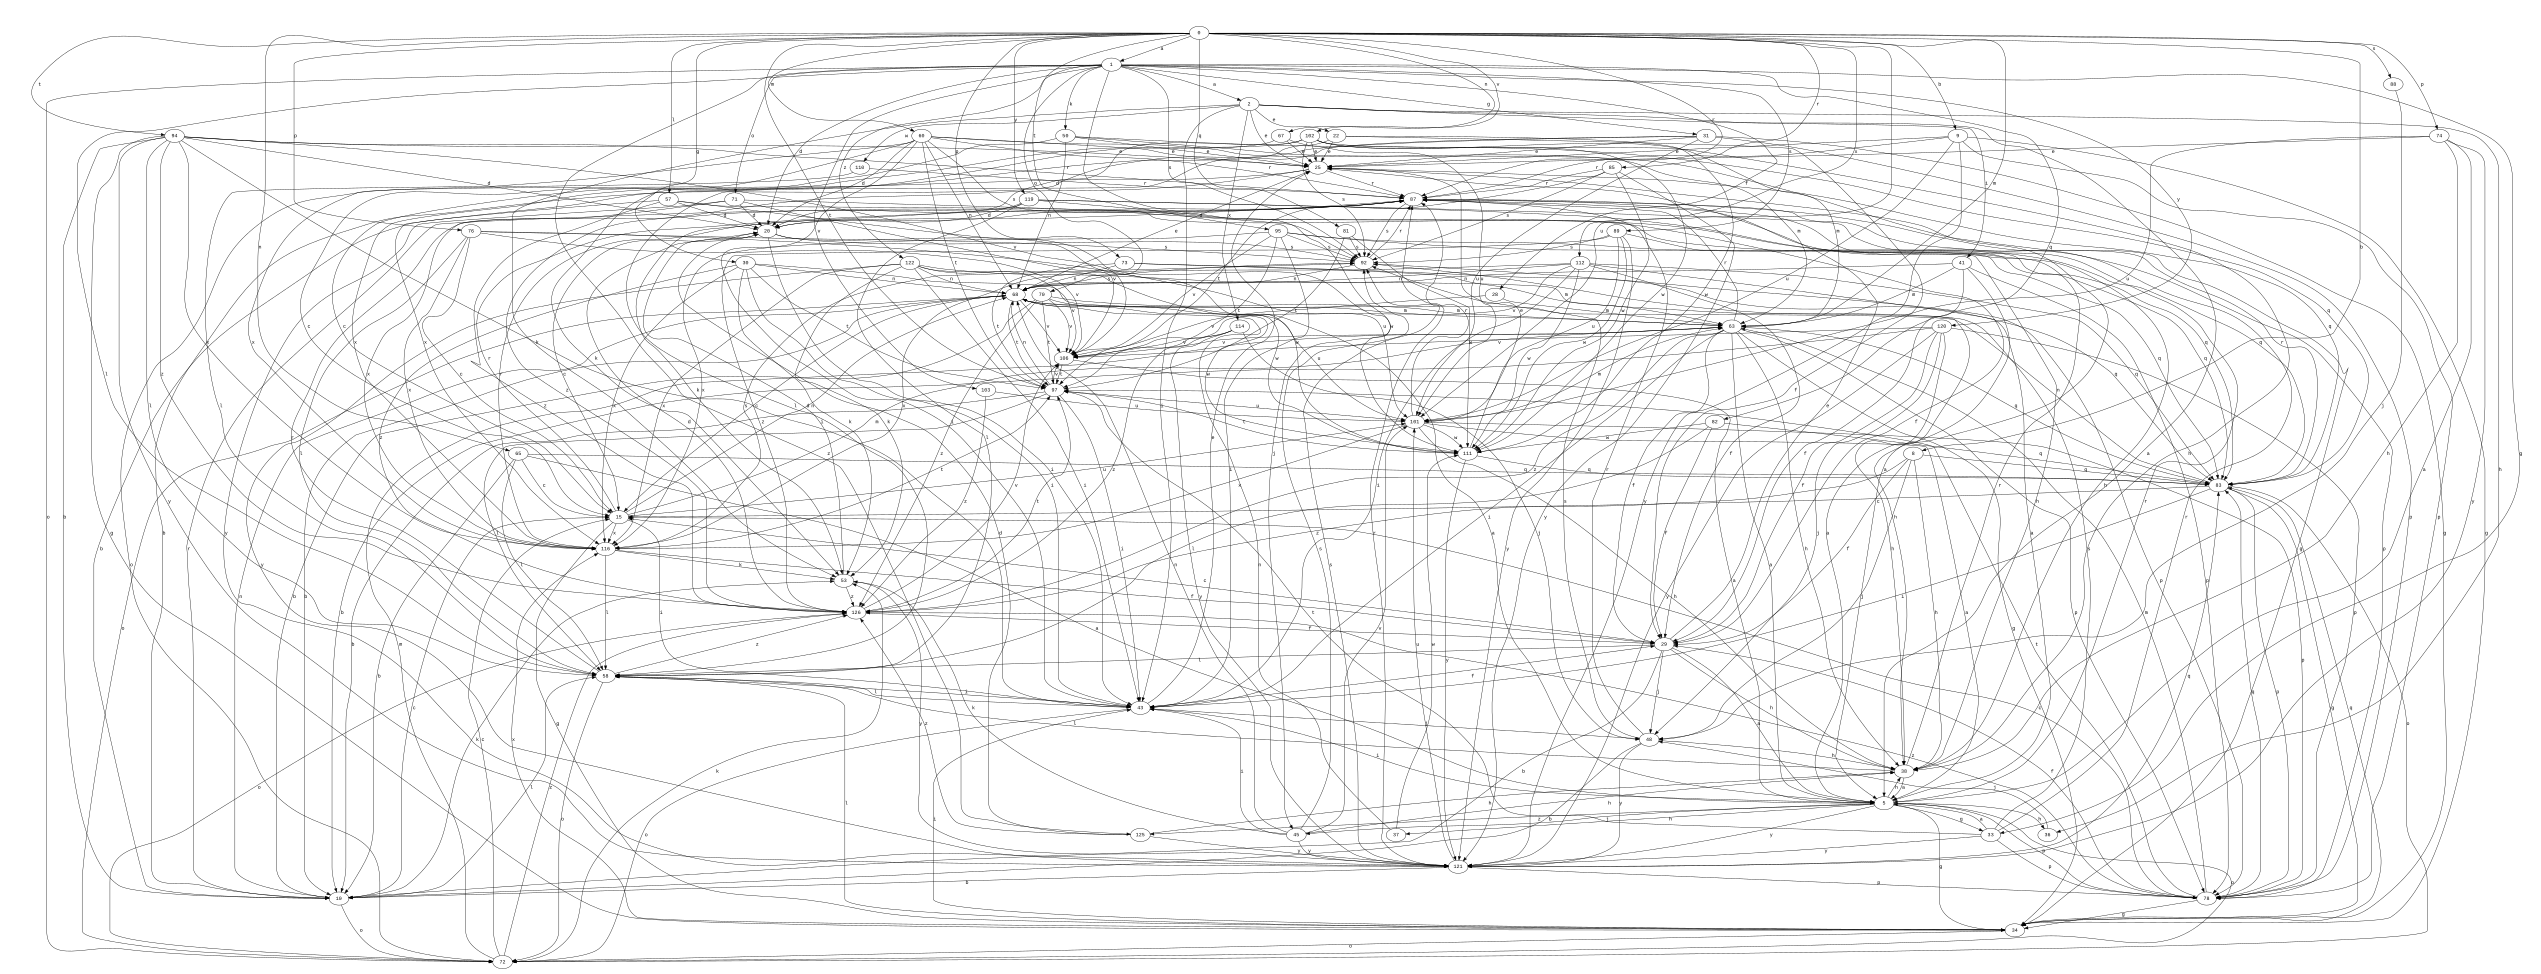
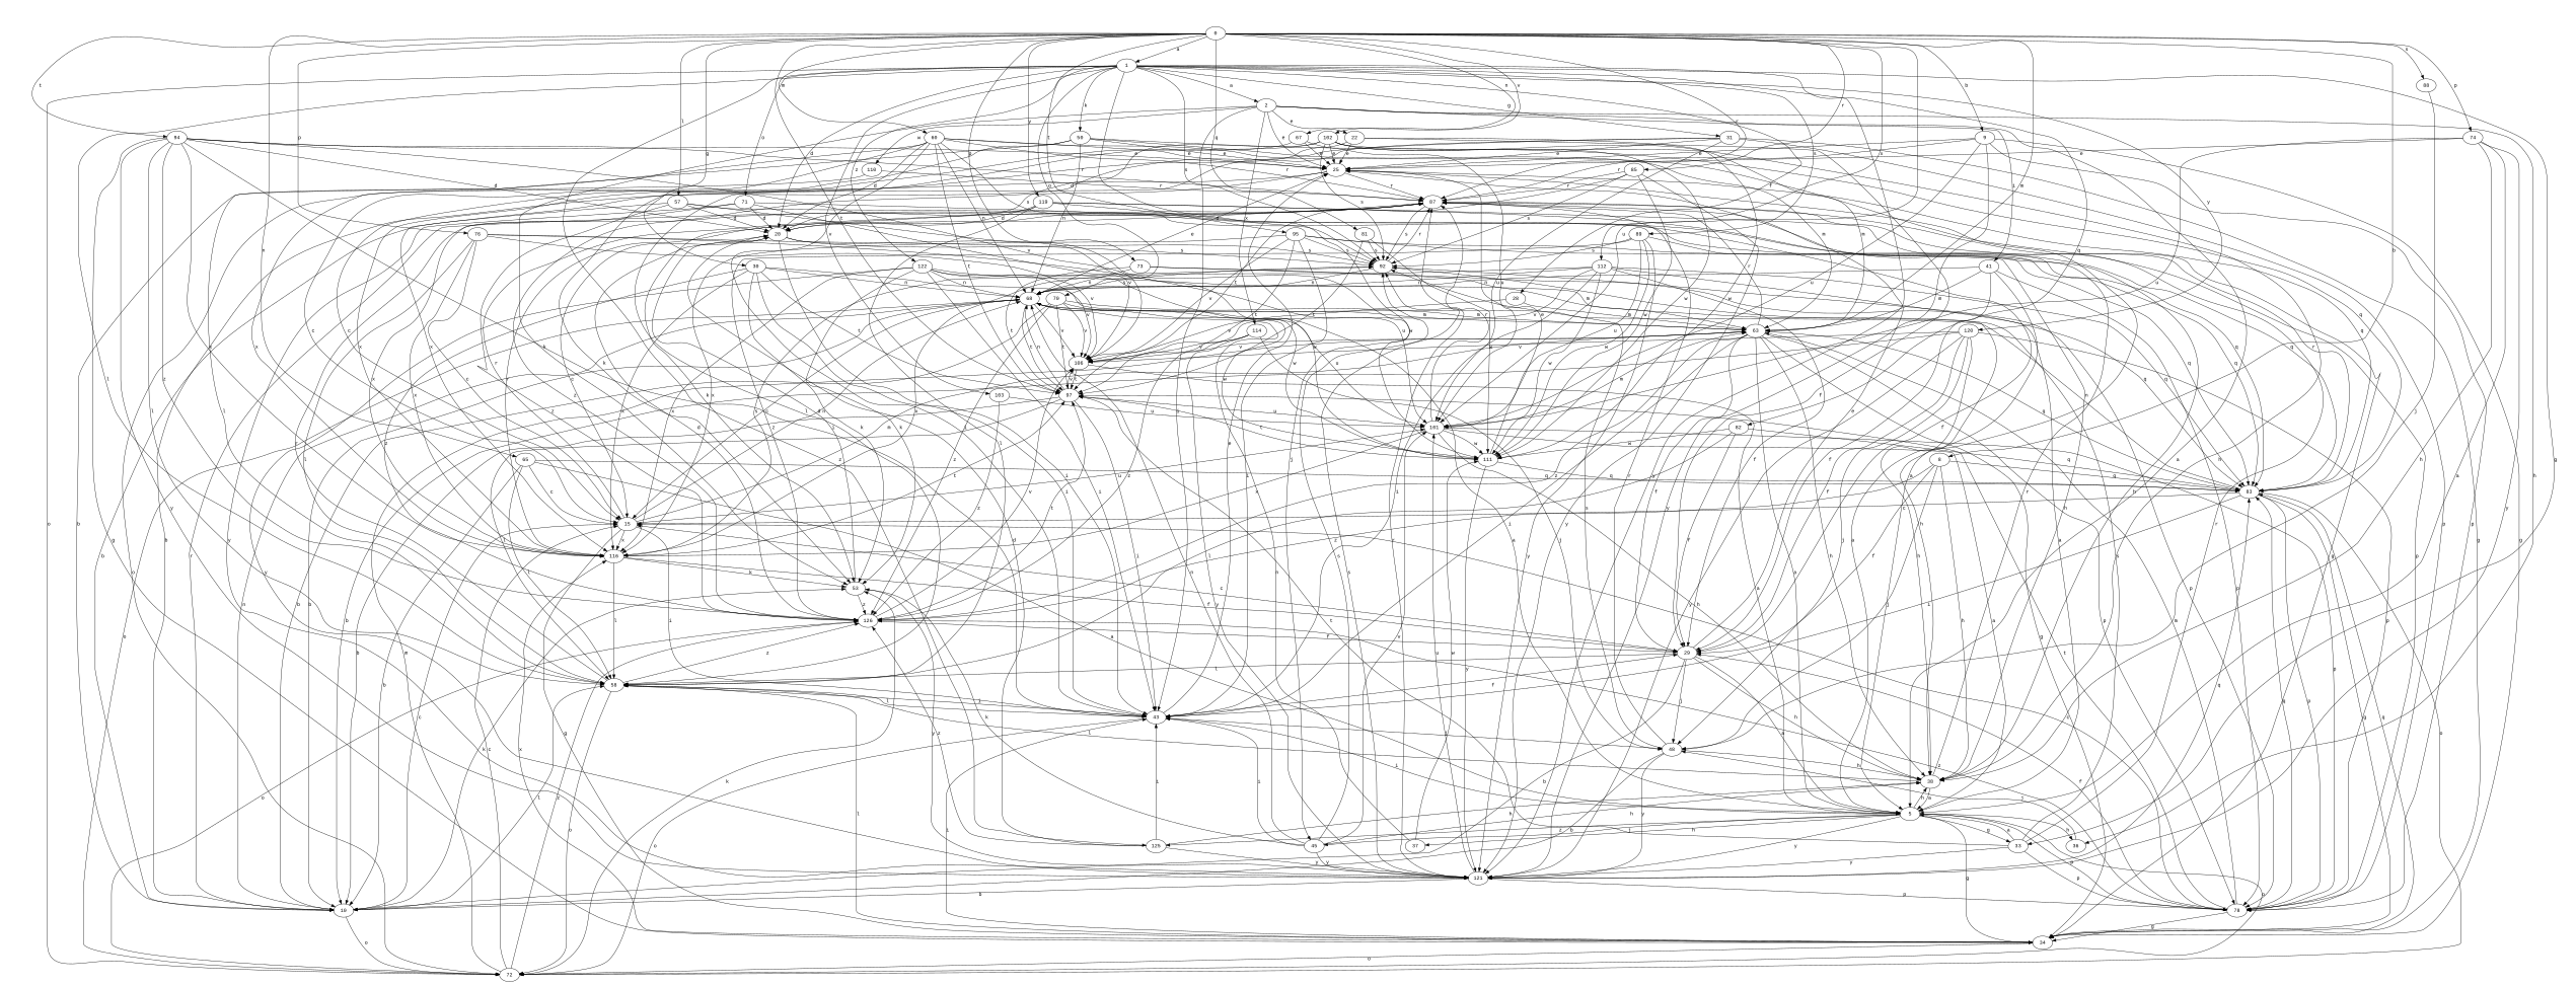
  strict digraph {
    fontname="Liberation Mono"
    node [fontname="Liberation Mono"]
    edge [fontname="Liberation Mono"]
    0
    1
    8
    9
    30
    57
    60
    63
    65
    67
    73
    74
    76
    81
    85
    87
    88
    94
    95
    97
    101
    102
    112
    119
    2
    20
    28
    31
    33
    45
    50
    58
    70
    71
    72
    82
    89
    92
    103
    120
    121
    122
    125
    38
    29
    48
    83
    126
    25
    34
    78
    5
    43
    53
    68
    116
    10
    111
    106
    15
    22
    36
    41
    110
    114
    37
    0 -> 1 [label=a]
    0 -> 8 [label=b]
    0 -> 9 [label=b]
    0 -> 30 [label=g]
    0 -> 57 [label=l]
    0 -> 60 [label=m]
    0 -> 63 [label=m]
    0 -> 65 [label=n]
    0 -> 67 [label=n]
    0 -> 73 [label=p]
    0 -> 74 [label=p]
    0 -> 76 [label=p]
    0 -> 81 [label=q]
    0 -> 85 [label=r]
    0 -> 87 [label=r]
    0 -> 88 [label=s]
    0 -> 94 [label=t]
    0 -> 95 [label=t]
    0 -> 97 [label=t]
    0 -> 101 [label=u]
    0 -> 102 [label=v]
    0 -> 112 [label=x]
    0 -> 119 [label=y]
    1 -> 2 [label=a]
    1 -> 20 [label=d]
    1 -> 28 [label=f]
    1 -> 31 [label=g]
    1 -> 33 [label=g]
    1 -> 45 [label=j]
    1 -> 50 [label=k]
    1 -> 58 [label=l]
    1 -> 70 [label=o]
    1 -> 71 [label=o]
    1 -> 72 [label=o]
    1 -> 82 [label=q]
    1 -> 89 [label=s]
    1 -> 92 [label=s]
    1 -> 103 [label=v]
    1 -> 120 [label=y]
+   1 -> 121 [label=y]
    1 -> 122 [label=z]
    1 -> 125 [label=z]
    8 -> 38 [label=h]
    8 -> 29 [label=f]
    8 -> 48 [label=j]
    8 -> 83 [label=q]
    8 -> 126 [label=z]
    9 -> 87 [label=r]
    9 -> 101 [label=u]
    9 -> 121 [label=y]
    9 -> 25 [label=e]
    9 -> 34 [label=g]
    9 -> 78 [label=p]
    30 -> 97 [label=t]
    30 -> 126 [label=z]
    30 -> 5 [label=a]
    30 -> 43 [label=i]
    30 -> 53 [label=k]
    30 -> 68 [label=n]
    30 -> 116 [label=x]
    57 -> 20 [label=d]
    57 -> 83 [label=q]
    57 -> 126 [label=z]
    57 -> 10 [label=b]
    57 -> 111 [label=w]
    60 -> 63 [label=m]
    60 -> 87 [label=r]
    60 -> 97 [label=t]
    60 -> 20 [label=d]
    60 -> 58 [label=l]
    60 -> 92 [label=s]
    60 -> 25 [label=e]
    60 -> 43 [label=i]
    60 -> 68 [label=n]
    60 -> 116 [label=x]
    63 -> 87 [label=r]
    63 -> 38 [label=h]
    63 -> 29 [label=f]
    63 -> 83 [label=q]
    63 -> 126 [label=z]
    63 -> 34 [label=g]
    63 -> 78 [label=p]
    63 -> 5 [label=a]
    63 -> 43 [label=i]
    63 -> 106 [label=v]
    65 -> 58 [label=l]
    65 -> 83 [label=q]
    65 -> 5 [label=a]
    65 -> 10 [label=b]
    65 -> 15 [label=c]
    67 -> 101 [label=u]
    67 -> 25 [label=e]
    67 -> 15 [label=c]
    73 -> 63 [label=m]
    73 -> 97 [label=t]
    73 -> 83 [label=q]
    73 -> 68 [label=n]
    74 -> 101 [label=u]
    74 -> 121 [label=y]
    74 -> 38 [label=h]
    74 -> 25 [label=e]
    74 -> 5 [label=a]
    76 -> 101 [label=u]
    76 -> 58 [label=l]
    76 -> 92 [label=s]
    76 -> 116 [label=x]
    76 -> 106 [label=v]
    76 -> 15 [label=c]
    81 -> 97 [label=t]
    81 -> 92 [label=s]
    81 -> 111 [label=w]
    85 -> 87 [label=r]
    85 -> 97 [label=t]
    85 -> 92 [label=s]
    85 -> 121 [label=y]
    85 -> 111 [label=w]
    87 -> 20 [label=d]
    87 -> 92 [label=s]
    88 -> 48 [label=j]
    94 -> 87 [label=r]
    94 -> 20 [label=d]
    94 -> 58 [label=l]
    94 -> 121 [label=y]
    94 -> 126 [label=z]
    94 -> 25 [label=e]
    94 -> 34 [label=g]
    94 -> 43 [label=i]
    94 -> 116 [label=x]
    94 -> 106 [label=v]
    95 -> 97 [label=t]
    95 -> 92 [label=s]
    95 -> 38 [label=h]
    95 -> 83 [label=q]
    95 -> 43 [label=i]
    95 -> 116 [label=x]
    95 -> 106 [label=v]
    97 -> 101 [label=u]
    97 -> 58 [label=l]
    97 -> 43 [label=i]
    97 -> 68 [label=n]
    97 -> 10 [label=b]
    97 -> 106 [label=v]
    101 -> 63 [label=m]
    101 -> 87 [label=r]
    101 -> 38 [label=h]
    101 -> 78 [label=p]
    101 -> 5 [label=a]
    101 -> 116 [label=x]
    101 -> 111 [label=w]
    102 -> 63 [label=m]
    102 -> 20 [label=d]
    102 -> 92 [label=s]
    102 -> 38 [label=h]
    102 -> 25 [label=e]
    102 -> 53 [label=k]
    102 -> 111 [label=w]
    112 -> 29 [label=f]
    112 -> 83 [label=q]
    112 -> 5 [label=a]
    112 -> 43 [label=i]
    112 -> 68 [label=n]
    112 -> 116 [label=x]
    112 -> 111 [label=w]
    112 -> 106 [label=v]
    119 -> 20 [label=d]
    119 -> 58 [label=l]
    119 -> 38 [label=h]
    119 -> 29 [label=f]
    119 -> 78 [label=p]
    119 -> 53 [label=k]
    2 -> 25 [label=e]
    2 -> 5 [label=a]
    2 -> 43 [label=i]
    2 -> 53 [label=k]
    2 -> 22 [label=e]
    2 -> 36 [label=h]
    2 -> 41 [label=i]
    2 -> 110 [label=w]
    2 -> 114 [label=x]
    20 -> 92 [label=s]
    20 -> 43 [label=i]
    20 -> 111 [label=w]
    20 -> 15 [label=c]
    28 -> 63 [label=m]
    28 -> 106 [label=v]
    31 -> 101 [label=u]
    31 -> 58 [label=l]
    31 -> 25 [label=e]
    31 -> 34 [label=g]
    31 -> 78 [label=p]
    31 -> 116 [label=x]
    33 -> 87 [label=r]
    33 -> 97 [label=t]
    33 -> 92 [label=s]
    33 -> 121 [label=y]
    33 -> 78 [label=p]
    33 -> 5 [label=a]
    45 -> 101 [label=v]
    45 -> 92 [label=s]
    45 -> 121 [label=y]
    45 -> 38 [label=h]
    45 -> 43 [label=i]
    45 -> 53 [label=k]
    45 -> 68 [label=n]
    50 -> 83 [label=q]
    50 -> 25 [label=e]
    50 -> 5 [label=a]
    50 -> 68 [label=n]
-   94 -> 10 [label=b]
+   50 -> 10 [label=b]
    50 -> 15 [label=c]
    58 -> 87 [label=r]
    58 -> 72 [label=o]
    58 -> 126 [label=z]
    58 -> 43 [label=i]
    70 -> 63 [label=m]
    70 -> 97 [label=t]
    70 -> 101 [label=u]
    70 -> 126 [label=z]
    70 -> 10 [label=b]
    70 -> 106 [label=v]
    71 -> 20 [label=d]
    71 -> 121 [label=y]
    71 -> 83 [label=q]
    71 -> 116 [label=x]
    71 -> 106 [label=v]
    72 -> 63 [label=m]
    72 -> 126 [label=z]
    72 -> 53 [label=k]
    72 -> 15 [label=c]
    82 -> 58 [label=l]
    82 -> 29 [label=f]
    82 -> 83 [label=q]
    82 -> 111 [label=w]
    89 -> 101 [label=u]
    89 -> 92 [label=s]
    89 -> 121 [label=y]
    89 -> 83 [label=q]
    89 -> 126 [label=z]
    89 -> 111 [label=w]
    92 -> 87 [label=r]
    92 -> 78 [label=p]
    92 -> 68 [label=n]
    103 -> 101 [label=u]
    103 -> 126 [label=z]
    120 -> 121 [label=y]
    120 -> 38 [label=h]
    120 -> 29 [label=f]
    120 -> 48 [label=j]
    120 -> 78 [label=p]
    120 -> 10 [label=b]
    120 -> 106 [label=v]
    121 -> 87 [label=r]
    121 -> 101 [label=u]
    121 -> 92 [label=s]
    121 -> 83 [label=q]
    121 -> 78 [label=p]
    121 -> 10 [label=b]
    122 -> 121 [label=y]
    122 -> 38 [label=h]
    122 -> 43 [label=i]
    122 -> 53 [label=k]
    122 -> 68 [label=n]
    122 -> 116 [label=x]
    122 -> 111 [label=w]
    122 -> 106 [label=v]
    125 -> 20 [label=d]
    125 -> 121 [label=y]
    125 -> 38 [label=h]
    125 -> 126 [label=z]
+   125 -> 43 [label=i]
    38 -> 87 [label=r]
    38 -> 58 [label=l]
    38 -> 5 [label=a]
    29 -> 58 [label=l]
    29 -> 38 [label=h]
    29 -> 48 [label=j]
    29 -> 25 [label=e]
    29 -> 5 [label=a]
    29 -> 10 [label=b]
    29 -> 15 [label=c]
    48 -> 87 [label=r]
    48 -> 92 [label=s]
    48 -> 121 [label=y]
    48 -> 38 [label=h]
    48 -> 10 [label=b]
    83 -> 87 [label=r]
    83 -> 72 [label=o]
    83 -> 34 [label=g]
    83 -> 78 [label=p]
    83 -> 43 [label=i]
    83 -> 68 [label=n]
    83 -> 15 [label=c]
    126 -> 97 [label=t]
    126 -> 20 [label=d]
    126 -> 72 [label=o]
    126 -> 29 [label=f]
    126 -> 106 [label=v]
    25 -> 87 [label=r]
    25 -> 83 [label=q]
    25 -> 126 [label=z]
    25 -> 34 [label=g]
    25 -> 10 [label=b]
    34 -> 58 [label=l]
    34 -> 72 [label=o]
    34 -> 83 [label=q]
    34 -> 43 [label=i]
    34 -> 116 [label=x]
    78 -> 63 [label=m]
    78 -> 97 [label=t]
    78 -> 29 [label=f]
    78 -> 83 [label=q]
    78 -> 126 [label=z]
    78 -> 34 [label=g]
    78 -> 15 [label=c]
-   5 -> 87 [label=r]
    5 -> 33 [label=g]
    5 -> 45 [label=j]
    5 -> 72 [label=o]
    5 -> 121 [label=y]
    5 -> 125 [label=z]
    5 -> 38 [label=h]
    5 -> 34 [label=g]
    5 -> 78 [label=p]
    5 -> 43 [label=i]
    5 -> 36 [label=h]
    5 -> 37 [label=h]
    43 -> 58 [label=l]
    43 -> 72 [label=o]
    43 -> 29 [label=f]
    43 -> 48 [label=j]
    43 -> 25 [label=e]
    53 -> 20 [label=d]
    53 -> 121 [label=y]
    53 -> 126 [label=z]
    68 -> 63 [label=m]
    68 -> 97 [label=t]
    68 -> 72 [label=o]
    68 -> 92 [label=s]
    68 -> 25 [label=e]
    68 -> 10 [label=b]
    68 -> 111 [label=w]
    68 -> 106 [label=v]
    68 -> 15 [label=c]
    116 -> 87 [label=r]
    116 -> 97 [label=t]
    116 -> 58 [label=l]
    116 -> 92 [label=s]
    116 -> 29 [label=f]
    116 -> 53 [label=k]
    10 -> 87 [label=r]
    10 -> 58 [label=l]
    10 -> 72 [label=o]
    10 -> 53 [label=k]
    10 -> 68 [label=n]
    10 -> 15 [label=c]
    111 -> 97 [label=t]
    111 -> 121 [label=y]
    111 -> 83 [label=q]
    111 -> 25 [label=e]
    106 -> 97 [label=t]
    106 -> 5 [label=a]
    15 -> 63 [label=m]
    15 -> 87 [label=r]
    15 -> 101 [label=u]
    15 -> 34 [label=g]
    15 -> 43 [label=i]
    15 -> 68 [label=n]
    15 -> 116 [label=x]
    22 -> 29 [label=f]
    22 -> 25 [label=e]
    22 -> 116 [label=x]
    22 -> 111 [label=w]
    36 -> 48 [label=j]
    41 -> 63 [label=m]
    41 -> 29 [label=f]
    41 -> 78 [label=p]
    41 -> 5 [label=a]
    41 -> 68 [label=n]
    110 -> 87 [label=r]
    110 -> 72 [label=o]
    114 -> 121 [label=y]
    114 -> 48 [label=j]
    114 -> 126 [label=z]
    114 -> 106 [label=v]
    37 -> 68 [label=n]
    37 -> 111 [label=w]
  }
